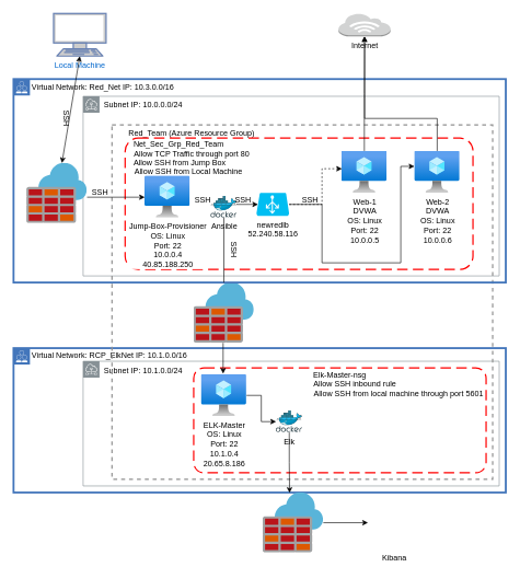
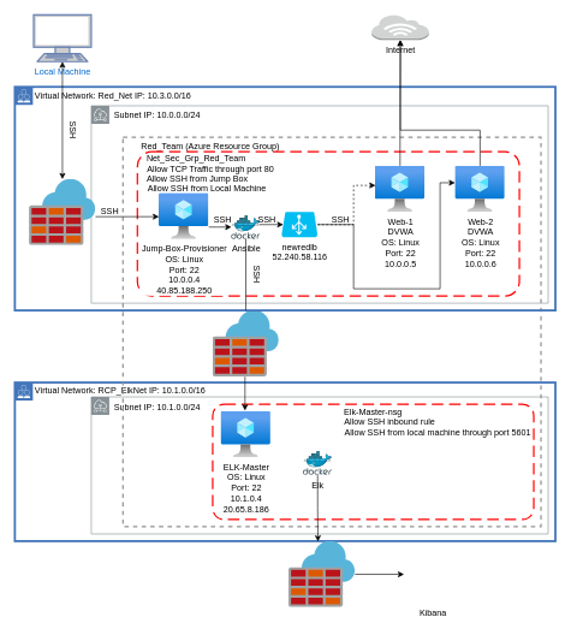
  <mxCell id="0" />
  <mxCell id="1" parent="0" />
  <mxCell id="2" value="&lt;font color=&quot;#000000&quot;&gt;Subnet IP: 10.0.0.0/24&lt;/font&gt;" style="outlineConnect=0;gradientColor=none;html=1;whiteSpace=wrap;fontSize=12;fontStyle=0;shape=mxgraph.aws4.group;grIcon=mxgraph.aws4.group_subnet;strokeColor=#879196;fillColor=none;verticalAlign=top;align=left;spacingLeft=30;fontColor=#879196;dashed=0;" parent="1" vertex="1"><mxGeometry x="126" y="146.25" width="634" height="273.75" as="geometry" /></mxCell>
  <mxCell id="3" value="Virtual Network: RCP_ElkNet IP: 10.1.0.0/16" style="shape=mxgraph.ibm.box;prType=public;fontStyle=0;verticalAlign=top;align=left;spacingLeft=32;spacingTop=4;fillColor=none;rounded=0;whiteSpace=wrap;html=1;strokeColor=#4376BB;strokeWidth=3;dashed=0;container=1;spacing=-4;collapsible=0;expand=0;recursiveResize=0;" parent="1" vertex="1"><mxGeometry x="20" y="530" width="750" height="220" as="geometry" /></mxCell>
  <mxCell id="4" value="&lt;font color=&quot;#000000&quot;&gt;Subnet IP: 10.1.0.0/24&lt;/font&gt;" style="outlineConnect=0;gradientColor=none;html=1;whiteSpace=wrap;fontSize=12;fontStyle=0;shape=mxgraph.aws4.group;grIcon=mxgraph.aws4.group_subnet;strokeColor=#879196;fillColor=none;verticalAlign=top;align=left;spacingLeft=30;fontColor=#879196;dashed=0;" parent="1" vertex="1"><mxGeometry x="126" y="550" width="634" height="190" as="geometry" /></mxCell>
  <mxCell id="5" value="Red_Team (Azure Resource Group)&amp;nbsp; &amp;nbsp; &amp;nbsp; &amp;nbsp; &amp;nbsp; &amp;nbsp; &amp;nbsp; &amp;nbsp; &amp;nbsp; &amp;nbsp; &amp;nbsp; &amp;nbsp; &amp;nbsp; &amp;nbsp; &amp;nbsp; &amp;nbsp; &amp;nbsp; &amp;nbsp; &amp;nbsp; &amp;nbsp; &amp;nbsp; &amp;nbsp; &amp;nbsp; &amp;nbsp; &amp;nbsp; &amp;nbsp; &amp;nbsp; &amp;nbsp; &amp;nbsp; &amp;nbsp; &amp;nbsp; &amp;nbsp; &amp;nbsp; &amp;nbsp; &amp;nbsp; &amp;nbsp; &amp;nbsp; &amp;nbsp; &amp;nbsp; &amp;nbsp; &amp;nbsp; &amp;nbsp; &amp;nbsp; &amp;nbsp; &amp;nbsp; &amp;nbsp; &amp;nbsp; &amp;nbsp; &amp;nbsp; &amp;nbsp; &amp;nbsp;" style="fontStyle=0;verticalAlign=top;align=center;spacingTop=-2;fillColor=none;rounded=0;whiteSpace=wrap;html=1;strokeColor=#919191;strokeWidth=2;dashed=1;container=1;collapsible=0;expand=0;recursiveResize=0;" parent="1" vertex="1"><mxGeometry x="170" y="190" width="580" height="540" as="geometry" /></mxCell>
  <mxCell id="6" value="Elk" style="aspect=fixed;html=1;points=[];align=center;image;fontSize=12;image=img/lib/mscae/Docker.svg;" parent="5" vertex="1"><mxGeometry x="250" y="435.51" width="40.23" height="32.99" as="geometry" /></mxCell>
  <mxCell id="7" value="" style="aspect=fixed;html=1;points=[];align=center;image;fontSize=12;image=img/lib/mscae/Azure_Firewall.svg;" parent="5" vertex="1"><mxGeometry x="124.5" y="240" width="92" height="92" as="geometry" /></mxCell>
  <mxCell id="8" value="Elk-Master-nsg&#10;              Allow SSH inbound rule&#10;                                                      Allow SSH from local machine through port 5601&#10;&#10;&#10;&#10;&#10;&#10;&#10;&#10;" style="rounded=1;arcSize=10;dashed=1;strokeColor=#ff0000;fillColor=none;gradientColor=none;dashPattern=8 4;strokeWidth=2;" parent="1" vertex="1"><mxGeometry x="294.5" y="560" width="445.5" height="160" as="geometry" /></mxCell>
  <mxCell id="9" value="Virtual Network: Red_Net IP: 10.3.0.0/16" style="shape=mxgraph.ibm.box;prType=public;fontStyle=0;verticalAlign=top;align=left;spacingLeft=32;spacingTop=4;fillColor=none;rounded=0;whiteSpace=wrap;html=1;strokeColor=#4376BB;strokeWidth=3;dashed=0;container=1;spacing=-4;collapsible=0;expand=0;recursiveResize=0;" parent="1" vertex="1"><mxGeometry x="20" y="120" width="750" height="310" as="geometry" /></mxCell>
  <mxCell id="10" value="SSH" style="text;html=1;strokeColor=none;fillColor=none;align=center;verticalAlign=middle;whiteSpace=wrap;rounded=0;" parent="9" vertex="1"><mxGeometry x="112" y="162.99" width="40" height="20" as="geometry" /></mxCell>
  <mxCell id="11" value="Net_Sec_Grp_Red_Team                                                                                                              &#10;Allow TCP Traffic through port 80                                                                                                  &#10;Allow SSH from Jump Box                                                                                                             &#10;Allow SSH from Local Machine                                                                                                     &#10;&#10;&#10;&#10;&#10;&#10;&#10;&#10;&#10;&#10;" style="rounded=1;arcSize=10;dashed=1;strokeColor=#ff0000;fillColor=none;gradientColor=none;dashPattern=8 4;strokeWidth=2;" parent="1" vertex="1"><mxGeometry x="190" y="210" width="530" height="200" as="geometry" /></mxCell>
+ <mxCell id="12" value="" style="edgeStyle=orthogonalEdgeStyle;rounded=0;orthogonalLoop=1;jettySize=auto;html=1;entryX=0.002;entryY=0.482;entryDx=0;entryDy=0;entryPerimeter=0;" parent="1" source="13" target="16" edge="1"><mxGeometry relative="1" as="geometry"><Array as="points"><mxPoint x="300" y="314" /></Array><mxPoint x="310" y="282" as="targetPoint" /></mxGeometry></mxCell>
  <mxCell id="13" value="Jump-Box-Provisioner&lt;br&gt;OS: Linux&lt;br&gt;Port: 22&lt;br&gt;10.0.0.4&lt;br&gt;40.85.188.250" style="aspect=fixed;html=1;points=[];align=center;image;fontSize=12;image=img/lib/azure2/compute/Virtual_Machine.svg;" parent="1" vertex="1"><mxGeometry x="220" y="267.49" width="69" height="64" as="geometry" /></mxCell>
  <mxCell id="14" style="edgeStyle=orthogonalEdgeStyle;rounded=0;orthogonalLoop=1;jettySize=auto;html=1;entryX=0.5;entryY=1;entryDx=0;entryDy=0;entryPerimeter=0;" parent="1" source="15" target="40" edge="1"><mxGeometry relative="1" as="geometry"><mxPoint x="560" y="60" as="targetPoint" /><Array as="points"><mxPoint x="666" y="180" /><mxPoint x="555" y="180" /><mxPoint x="555" y="74" /></Array></mxGeometry></mxCell>
  <mxCell id="15" value="Web-2&lt;br&gt;DVWA&lt;br&gt;OS: Linux&lt;br&gt;Port: 22&lt;br&gt;10.0.0.6" style="aspect=fixed;html=1;points=[];align=center;image;fontSize=12;image=img/lib/azure2/compute/Virtual_Machine.svg;" parent="1" vertex="1"><mxGeometry x="631" y="229.5" width="69" height="64" as="geometry" /></mxCell>
  <mxCell id="16" value="Ansible" style="aspect=fixed;html=1;points=[];align=center;image;fontSize=12;image=img/lib/mscae/Docker.svg;" parent="1" vertex="1"><mxGeometry x="320.39" y="298.5" width="40.23" height="32.99" as="geometry" /></mxCell>
  <mxCell id="17" value="" style="edgeStyle=orthogonalEdgeStyle;rounded=0;orthogonalLoop=1;jettySize=auto;html=1;entryX=-0.003;entryY=0.367;entryDx=0;entryDy=0;entryPerimeter=0;" parent="1" source="19" target="15" edge="1"><mxGeometry relative="1" as="geometry"><Array as="points"><mxPoint x="490" y="311" /><mxPoint x="490" y="400" /><mxPoint x="610" y="400" /><mxPoint x="610" y="253" /></Array></mxGeometry></mxCell>
  <mxCell id="18" style="edgeStyle=orthogonalEdgeStyle;rounded=0;orthogonalLoop=1;jettySize=auto;html=1;entryX=0.006;entryY=0.424;entryDx=0;entryDy=0;entryPerimeter=0;dashed=1;" parent="1" source="19" target="26" edge="1"><mxGeometry relative="1" as="geometry"><Array as="points"><mxPoint x="490" y="311" /><mxPoint x="490" y="257" /></Array></mxGeometry></mxCell>
  <mxCell id="19" value="newredlb&lt;br&gt;52.240.58.116" style="verticalLabelPosition=bottom;html=1;verticalAlign=top;align=center;strokeColor=none;fillColor=#00BEF2;shape=mxgraph.azure.azure_load_balancer;" parent="1" vertex="1"><mxGeometry x="390" y="293.5" width="50" height="35" as="geometry" /></mxCell>
  <mxCell id="20" value="" style="edgeStyle=orthogonalEdgeStyle;rounded=0;orthogonalLoop=1;jettySize=auto;html=1;" parent="1" source="21" target="13" edge="1"><mxGeometry relative="1" as="geometry"><mxPoint x="220" y="282" as="targetPoint" /><Array as="points"><mxPoint x="210" y="300" /><mxPoint x="210" y="300" /></Array></mxGeometry></mxCell>
  <mxCell id="21" value="" style="aspect=fixed;html=1;points=[];align=center;image;fontSize=12;image=img/lib/mscae/Azure_Firewall.svg;" parent="1" vertex="1"><mxGeometry x="40" y="248" width="92" height="92" as="geometry" /></mxCell>
- <mxCell id="22" value="Local Machine" style="fontColor=#0066CC;verticalAlign=top;verticalLabelPosition=bottom;labelPosition=center;align=center;html=1;outlineConnect=0;fillColor=#CCCCCC;strokeColor=#6881B3;gradientColor=none;gradientDirection=north;strokeWidth=2;shape=mxgraph.networks.terminal;" parent="1" vertex="1"><mxGeometry x="81" y="20" width="80" height="65" as="geometry" /></mxCell>
+ <mxCell id="22" value="Local Machine" style="fontColor=#0066CC;verticalAlign=top;verticalLabelPosition=bottom;labelPosition=center;align=center;html=1;outlineConnect=0;fillColor=#CCCCCC;strokeColor=#6881B3;gradientColor=none;gradientDirection=north;strokeWidth=2;shape=mxgraph.networks.terminal;" parent="1" vertex="1"><mxGeometry x="46" y="20" width="80" height="65" as="geometry" /></mxCell>
  <mxCell id="23" value="SSH" style="text;html=1;strokeColor=none;fillColor=none;align=center;verticalAlign=middle;whiteSpace=wrap;rounded=0;rotation=90;" parent="1" vertex="1"><mxGeometry x="80" y="170" width="40" height="20" as="geometry" /></mxCell>
  <mxCell id="24" value="SSH" style="text;html=1;strokeColor=none;fillColor=none;align=center;verticalAlign=middle;whiteSpace=wrap;rounded=0;" parent="1" vertex="1"><mxGeometry x="289" y="293.5" width="39" height="20" as="geometry" /></mxCell>
  <mxCell id="25" value="" style="edgeStyle=orthogonalEdgeStyle;rounded=0;orthogonalLoop=1;jettySize=auto;html=1;" parent="1" source="26" target="40" edge="1"><mxGeometry relative="1" as="geometry"><mxPoint x="560" y="60" as="targetPoint" /><Array as="points" /></mxGeometry></mxCell>
  <mxCell id="26" value="Web-1&lt;br&gt;DVWA&lt;br&gt;OS: Linux&lt;br&gt;Port: 22&lt;br&gt;10.0.0.5" style="aspect=fixed;html=1;points=[];align=center;image;fontSize=12;image=img/lib/azure2/compute/Virtual_Machine.svg;" parent="1" vertex="1"><mxGeometry x="520" y="229.5" width="69" height="64" as="geometry" /></mxCell>
  <mxCell id="27" value="" style="endArrow=classic;startArrow=classic;html=1;entryX=0.5;entryY=1;entryDx=0;entryDy=0;entryPerimeter=0;" parent="1" source="21" target="22" edge="1"><mxGeometry width="50" height="50" relative="1" as="geometry"><mxPoint x="140" y="160" as="sourcePoint" /><mxPoint x="190" y="110" as="targetPoint" /></mxGeometry></mxCell>
  <mxCell id="28" value="SSH" style="text;html=1;strokeColor=none;fillColor=none;align=center;verticalAlign=middle;whiteSpace=wrap;rounded=0;" parent="1" vertex="1"><mxGeometry x="452" y="293.5" width="40" height="20" as="geometry" /></mxCell>
- <mxCell id="29" value="" style="edgeStyle=orthogonalEdgeStyle;rounded=0;orthogonalLoop=1;jettySize=auto;html=1;" parent="1" source="30" target="6" edge="1"><mxGeometry relative="1" as="geometry" /></mxCell>
  <mxCell id="30" value="ELK-Master&lt;br&gt;OS: Linux&lt;br&gt;Port: 22&lt;br&gt;10.1.0.4&lt;br&gt;20.65.8.186" style="aspect=fixed;html=1;points=[];align=center;image;fontSize=12;image=img/lib/azure2/compute/Virtual_Machine.svg;" parent="1" vertex="1"><mxGeometry x="306" y="570" width="69" height="64" as="geometry" /></mxCell>
  <mxCell id="31" value="" style="edgeStyle=orthogonalEdgeStyle;rounded=0;orthogonalLoop=1;jettySize=auto;html=1;entryX=0.05;entryY=0.5;entryDx=0;entryDy=0;entryPerimeter=0;" parent="1" target="19" edge="1"><mxGeometry relative="1" as="geometry"><Array as="points"><mxPoint x="360" y="311" /></Array><mxPoint x="360" y="310" as="sourcePoint" /><mxPoint x="391.31" y="281.951" as="targetPoint" /></mxGeometry></mxCell>
  <mxCell id="32" value="SSH" style="text;html=1;strokeColor=none;fillColor=none;align=center;verticalAlign=middle;whiteSpace=wrap;rounded=0;" parent="1" vertex="1"><mxGeometry x="350" y="293.5" width="40" height="20" as="geometry" /></mxCell>
  <mxCell id="33" value="" style="edgeStyle=orthogonalEdgeStyle;rounded=0;orthogonalLoop=1;jettySize=auto;html=1;startArrow=none;entryX=0.483;entryY=-0.018;entryDx=0;entryDy=0;entryPerimeter=0;" parent="1" source="7" target="30" edge="1"><mxGeometry relative="1" as="geometry"><mxPoint x="341" y="550" as="targetPoint" /><Array as="points"><mxPoint x="339" y="510" /><mxPoint x="339" y="510" /></Array><mxPoint x="342" y="330" as="sourcePoint" /></mxGeometry></mxCell>
  <mxCell id="34" value="" style="edgeStyle=orthogonalEdgeStyle;rounded=0;orthogonalLoop=1;jettySize=auto;html=1;startArrow=none;endArrow=none;" parent="1" source="16" target="7" edge="1"><mxGeometry relative="1" as="geometry"><mxPoint x="339.327" y="568.848" as="targetPoint" /><Array as="points"><mxPoint x="340" y="410" /><mxPoint x="341" y="410" /></Array><mxPoint x="339" y="299.5" as="sourcePoint" /></mxGeometry></mxCell>
  <mxCell id="35" value="" style="edgeStyle=orthogonalEdgeStyle;rounded=0;orthogonalLoop=1;jettySize=auto;html=1;entryX=0.441;entryY=0.006;entryDx=0;entryDy=0;entryPerimeter=0;" parent="1" source="6" target="37" edge="1"><mxGeometry relative="1" as="geometry"><mxPoint x="440" y="760" as="targetPoint" /></mxGeometry></mxCell>
  <mxCell id="36" value="" style="edgeStyle=orthogonalEdgeStyle;rounded=0;orthogonalLoop=1;jettySize=auto;html=1;entryX=0;entryY=0.5;entryDx=0;entryDy=0;" parent="1" source="37" target="38" edge="1"><mxGeometry relative="1" as="geometry"><mxPoint x="550.005" y="820" as="targetPoint" /></mxGeometry></mxCell>
  <mxCell id="37" value="" style="aspect=fixed;html=1;points=[];align=center;image;fontSize=12;image=img/lib/mscae/Azure_Firewall.svg;" parent="1" vertex="1"><mxGeometry x="400" y="750" width="92" height="92" as="geometry" /></mxCell>
  <mxCell id="38" value="Kibana" style="shape=image;html=1;verticalAlign=top;verticalLabelPosition=bottom;labelBackgroundColor=#ffffff;imageAspect=0;aspect=fixed;image=https://cdn4.iconfinder.com/data/icons/logos-brands-5/24/kibana-128.png" parent="1" vertex="1"><mxGeometry x="560" y="756" width="80" height="80" as="geometry" /></mxCell>
  <mxCell id="39" value="SSH" style="text;html=1;strokeColor=none;fillColor=none;align=center;verticalAlign=middle;whiteSpace=wrap;rounded=0;rotation=90;" parent="1" vertex="1"><mxGeometry x="335" y="370" width="40" height="20" as="geometry" /></mxCell>
  <mxCell id="40" value="Internet" style="outlineConnect=0;dashed=0;verticalLabelPosition=bottom;verticalAlign=top;align=center;html=1;shape=mxgraph.aws3.internet_3;fillColor=#D2D3D3;gradientColor=none;" vertex="1" parent="1"><mxGeometry x="515" y="20" width="79.5" height="35" as="geometry" /></mxCell>
